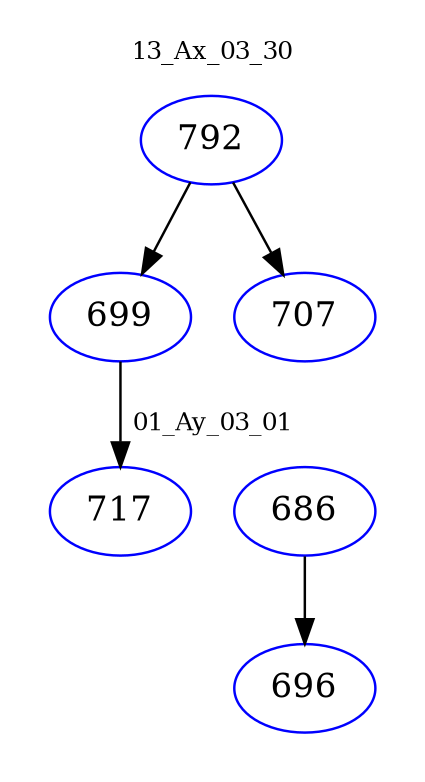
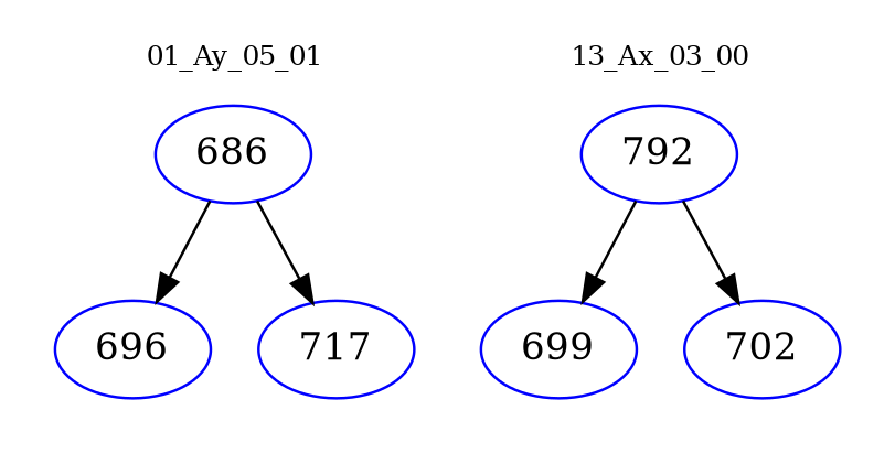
  digraph {
    fontname="DejaVu Serif"
    node [color=blue fontname="DejaVu Serif"]
    edge [color=black fontname="DejaVu Serif"]
    n1 [label=686]
    n2 [label=696]
    n3 [label=717]
    n4 [label=792]
    n5 [label=699]
-   n6 [label=707]
+   n6 [label=702]
    subgraph cluster_1 {
      color=white
      fontsize=10
-     label="01_Ay_03_01"
+     label="01_Ay_05_01"
      n1
      n2
      n3
    }
    subgraph cluster_2 {
      color=white
      fontsize=10
-     label="13_Ax_03_30"
+     label="13_Ax_03_00"
      n4
      n5
      n6
    }
    n1 -> n2
-   n5 -> n3
+   n1 -> n3
    n4 -> n5
    n4 -> n6
  }
